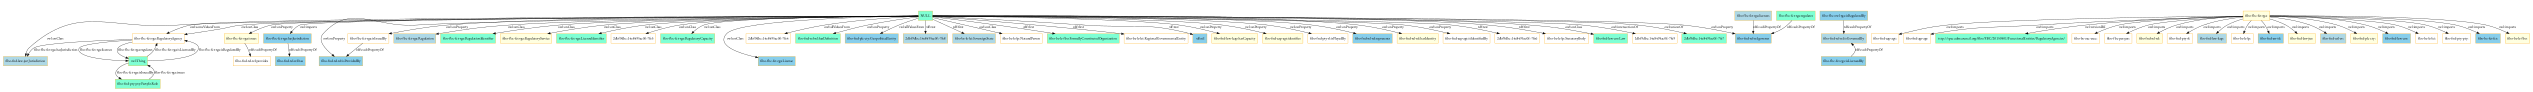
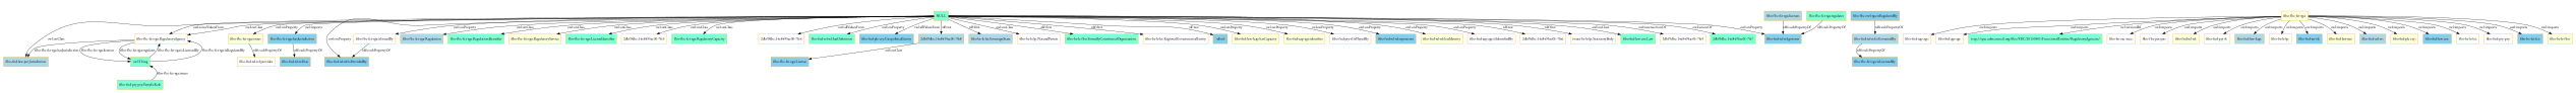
  digraph {
    fontname="EB Garamond"
    rankdir=TB
    node [color=orange fillcolor=white fontname="EB Garamond" shape=rectangle style=filled]
    edge [fontname="EB Garamond"]
    "fibo-fnd-law-jur:Jurisdiction" [fillcolor=lightblue]
    "fibo-fbc-fct-rga:RegulatoryAgency"
    "owl:Thing" [fillcolor=aquamarine]
    "fibo-fnd-pty-pty:PartyInRole" [fillcolor=aquamarine]
    "fibo-fbc-fct-rga:issues" [fillcolor=lightyellow]
    "fibo-fnd-rel-rel:provides"
    "fibo-fbc-fct-rga:hasJurisdiction" [fillcolor=skyblue]
    "fibo-fnd-rel-rel:has" [fillcolor=skyblue]
    "fibo-fnd-rel-rel:isProvidedBy" [fillcolor=skyblue]
    "fibo-fbc-fct-rga:isIssuedBy"
    n11 [fillcolor=skyblue label="fibo-fbc-owl-rga:isRegulatedBy"]
    "fibo-fnd-rel-rel:isGovernedBy" [fillcolor=lightblue]
    "fibo-fbc-fct-rga:" [fillcolor=lightyellow]
    "fibo-fnd-aap-agt:"
    "fibo-fnd-agr-agr:"
    "http://spec.edmcouncil.org/fibo/FBC/20150501/FunctionalEntities/RegulatoryAgencies/" [fillcolor=aquamarine]
    "fibo-be-oac-exec:"
    "fibo-fbc-pas-pas:"
    "fibo-fnd-rel-rel:" [fillcolor=lightyellow]
    "fibo-fnd-pty-rl:"
    "fibo-fnd-law-lcap:" [fillcolor=lightblue]
    "fibo-be-le-lp:"
    "fibo-fnd-arr-id:" [fillcolor=skyblue]
    "fibo-fnd-law-jur:" [fillcolor=lightyellow]
    "fibo-fnd-utl-av:" [fillcolor=lightblue]
    "fibo-fnd-plc-cty:" [fillcolor=lightyellow]
    "fibo-fnd-law-cor:" [fillcolor=skyblue]
    "fibo-be-le-lei:"
    "fibo-fnd-pty-pty:"
    "fibo-be-fct-fct:" [fillcolor=skyblue]
    "fibo-be-le-fbo:" [fillcolor=lightyellow]
    "fibo-fbc-fct-rga:isLicensedBy" [fillcolor=skyblue]
    NULL [fillcolor=aquamarine]
    "fibo-fbc-fct-rga:Regulation" [fillcolor=lightblue]
    "fibo-fbc-fct-rga:RegulationIdentifier" [fillcolor=aquamarine]
    "fibo-fbc-fct-rga:RegulatoryService" [fillcolor=lightyellow]
    "fibo-fbc-fct-rga:LicenseIdentifier" [fillcolor=aquamarine]
    "2dbf9dbc:14e8495ac0f:-7fe5"
    "fibo-fbc-fct-rga:RegulatoryCapacity" [fillcolor=aquamarine]
    "fibo-fbc-fct-rga:License" [fillcolor=skyblue]
    "2dbf9dbc:14e8495ac0f:-7fe4"
    "fibo-fnd-rel-rel:hasDefinition" [fillcolor=aquamarine]
    "fibo-fnd-plc-cty:GeopoliticalEntity" [fillcolor=skyblue]
    "2dbf9dbc:14e8495ac0f:-7fe8" [fillcolor=lightblue]
    "fibo-be-le-lei:SovereignState" [fillcolor=lightblue]
    "fibo-be-le-lp:NaturalPerson"
    "fibo-be-le-fbo:FormallyConstitutedOrganization" [fillcolor=aquamarine]
    "fibo-fnd-rel-rel:governs" [fillcolor=skyblue]
    "fibo-be-le-lei:RegionalGovernmentalEntity"
    "rdf:nil" [fillcolor=skyblue]
    "fibo-fnd-law-lcap:hasCapacity" [fillcolor=lightyellow]
    "fibo-fnd-aap-agt:identifies" [fillcolor=lightyellow]
    "fibo-fnd-pty-rl:isPlayedBy"
    "fibo-fnd-rel-rel:represents" [fillcolor=skyblue]
    "fibo-fnd-rel-rel:hasIdentity" [fillcolor=lightyellow]
    "fibo-fnd-aap-agt:isIdentifiedBy"
    "2dbf9dbc:14e8495ac0f:-7fe6"
-   "fibo-be-le-lp:StatutoryBody"
+   "fibo-be-le-lp:StatutoryBody" [label="issues-be-le-lp:StatutoryBody"]
    "fibo-fnd-law-cor:Law" [fillcolor=aquamarine]
    "2dbf9dbc:14e8495ac0f:-7fe9"
    "2dbf9dbc:14e8495ac0f:-7fe7" [fillcolor=aquamarine]
    "fibo-fbc-fct-rga:licenses" [fillcolor=lightblue]
    "fibo-fbc-fct-rga:regulates" [fillcolor=aquamarine]
    "fibo-fbc-fct-rga:RegulatoryAgency" -> "fibo-fnd-law-jur:Jurisdiction" [label="fibo-fbc-fct-rga:hasJurisdiction"]
    "fibo-fbc-fct-rga:RegulatoryAgency" -> "owl:Thing" [label="fibo-fbc-fct-rga:licenses"]
    "fibo-fbc-fct-rga:RegulatoryAgency" -> "owl:Thing" [label="fibo-fbc-fct-rga:regulates"]
    "owl:Thing" -> "fibo-fbc-fct-rga:RegulatoryAgency" [label="fibo-fbc-fct-rga:isLicensedBy"]
    "owl:Thing" -> "fibo-fbc-fct-rga:RegulatoryAgency" [label="fibo-fbc-fct-rga:isRegulatedBy"]
-   "owl:Thing" -> "fibo-fnd-pty-pty:PartyInRole" [label="fibo-fbc-fct-rga:isIssuedBy"]
    "fibo-fnd-pty-pty:PartyInRole" -> "owl:Thing" [label="fibo-fbc-fct-rga:issues"]
    "fibo-fbc-fct-rga:issues" -> "fibo-fnd-rel-rel:provides" [label="rdfs:subPropertyOf"]
    "fibo-fbc-fct-rga:hasJurisdiction" -> "fibo-fnd-rel-rel:has" [label="rdfs:subPropertyOf"]
    "fibo-fbc-fct-rga:isIssuedBy" -> "fibo-fnd-rel-rel:isProvidedBy" [label="rdfs:subPropertyOf"]
    n11 -> "fibo-fnd-rel-rel:isGovernedBy" [label="rdfs:subPropertyOf"]
    "fibo-fbc-fct-rga:" -> "fibo-fnd-aap-agt:" [label="owl:imports"]
    "fibo-fbc-fct-rga:" -> "fibo-fnd-agr-agr:" [label="owl:imports"]
    "fibo-fbc-fct-rga:" -> "http://spec.edmcouncil.org/fibo/FBC/20150501/FunctionalEntities/RegulatoryAgencies/" [label="owl:versionIRI"]
    "fibo-fbc-fct-rga:" -> "fibo-be-oac-exec:" [label="owl:imports"]
    "fibo-fbc-fct-rga:" -> "fibo-fbc-pas-pas:" [label="owl:imports"]
    "fibo-fbc-fct-rga:" -> "fibo-fnd-rel-rel:" [label="owl:imports"]
    "fibo-fbc-fct-rga:" -> "fibo-fnd-pty-rl:" [label="owl:imports"]
    "fibo-fbc-fct-rga:" -> "fibo-fnd-law-lcap:" [label="owl:imports"]
    "fibo-fbc-fct-rga:" -> "fibo-be-le-lp:" [label="owl:imports"]
    "fibo-fbc-fct-rga:" -> "fibo-fnd-arr-id:" [label="owl:imports"]
    "fibo-fbc-fct-rga:" -> "fibo-fnd-law-jur:" [label="owl:imports"]
    "fibo-fbc-fct-rga:" -> "fibo-fnd-utl-av:" [label="owl:imports"]
    "fibo-fbc-fct-rga:" -> "fibo-fnd-plc-cty:" [label="owl:imports"]
    "fibo-fbc-fct-rga:" -> "fibo-fnd-law-cor:" [label="owl:imports"]
    "fibo-fbc-fct-rga:" -> "fibo-be-le-lei:" [label="owl:imports"]
    "fibo-fbc-fct-rga:" -> "fibo-fnd-pty-pty:" [label="owl:imports"]
    "fibo-fbc-fct-rga:" -> "fibo-be-fct-fct:" [label="owl:imports"]
    "fibo-fbc-fct-rga:" -> "fibo-be-le-fbo:" [label="owl:imports"]
-   "fibo-fbc-fct-rga:isLicensedBy" -> "fibo-fnd-rel-rel:isGovernedBy" [label="rdfs:subPropertyOf"]
+   "fibo-fnd-rel-rel:isGovernedBy" -> "fibo-fbc-fct-rga:isLicensedBy" [label="rdfs:subPropertyOf"]
    NULL -> "fibo-fnd-law-jur:Jurisdiction" [label="owl:onClass"]
    NULL -> "fibo-fbc-fct-rga:RegulatoryAgency" [label="owl:someValuesFrom"]
    NULL -> "fibo-fbc-fct-rga:RegulatoryAgency" [label="owl:onClass"]
    NULL -> "fibo-fbc-fct-rga:issues" [label="owl:onProperty"]
    NULL -> "fibo-fbc-fct-rga:hasJurisdiction" [label="owl:imports"]
    NULL -> "fibo-fnd-rel-rel:isProvidedBy" [label="owl:onProperty"]
    NULL -> "fibo-fbc-fct-rga:isIssuedBy" [label="owl:onProperty"]
    NULL -> "fibo-fbc-fct-rga:Regulation" [label="owl:onClass"]
    NULL -> "fibo-fbc-fct-rga:RegulationIdentifier" [label="owl:onClass"]
    NULL -> "fibo-fbc-fct-rga:RegulatoryService" [label="owl:onClass"]
    NULL -> "fibo-fbc-fct-rga:LicenseIdentifier" [label="owl:onClass"]
    NULL -> "2dbf9dbc:14e8495ac0f:-7fe5" [label="owl:onClass"]
    NULL -> "fibo-fbc-fct-rga:RegulatoryCapacity" [label="owl:onClass"]
-   NULL -> "fibo-fbc-fct-rga:License" [label="owl:onClass"]
+   "2dbf9dbc:14e8495ac0f:-7fe8" -> "fibo-fbc-fct-rga:License" [label="owl:onClass"]
    NULL -> "2dbf9dbc:14e8495ac0f:-7fe4" [label="owl:allValuesFrom"]
    NULL -> "fibo-fnd-rel-rel:hasDefinition" [label="owl:onProperty"]
    NULL -> "fibo-fnd-plc-cty:GeopoliticalEntity" [label="owl:allValuesFrom"]
    NULL -> "2dbf9dbc:14e8495ac0f:-7fe8" [label="rdf:rest"]
    NULL -> "fibo-be-le-lei:SovereignState" [label="rdf:first"]
    NULL -> "fibo-be-le-lp:NaturalPerson" [label="owl:onClass"]
    NULL -> "fibo-be-le-fbo:FormallyConstitutedOrganization" [label="rdf:first"]
    NULL -> "fibo-fnd-rel-rel:governs" [label="owl:onProperty"]
    NULL -> "fibo-be-le-lei:RegionalGovernmentalEntity" [label="rdf:first"]
    NULL -> "rdf:nil" [label="rdf:rest"]
    NULL -> "fibo-fnd-law-lcap:hasCapacity" [label="owl:onProperty"]
    NULL -> "fibo-fnd-aap-agt:identifies" [label="owl:onProperty"]
    NULL -> "fibo-fnd-pty-rl:isPlayedBy" [label="owl:onProperty"]
    NULL -> "fibo-fnd-rel-rel:represents" [label="owl:onProperty"]
    NULL -> "fibo-fnd-rel-rel:hasIdentity" [label="owl:onProperty"]
    NULL -> "fibo-fnd-aap-agt:isIdentifiedBy" [label="owl:onProperty"]
    NULL -> "2dbf9dbc:14e8495ac0f:-7fe6" [label="rdf:rest"]
    NULL -> "fibo-be-le-lp:StatutoryBody" [label="rdf:first"]
    NULL -> "fibo-fnd-law-cor:Law" [label="owl:onClass"]
    NULL -> "2dbf9dbc:14e8495ac0f:-7fe9" [label="owl:intersectionOf"]
    NULL -> "2dbf9dbc:14e8495ac0f:-7fe7" [label="owl:unionOf"]
    "fibo-fbc-fct-rga:licenses" -> "fibo-fnd-rel-rel:governs" [label="rdfs:subPropertyOf"]
    "fibo-fbc-fct-rga:regulates" -> "fibo-fnd-rel-rel:governs" [label="rdfs:subPropertyOf"]
  }
